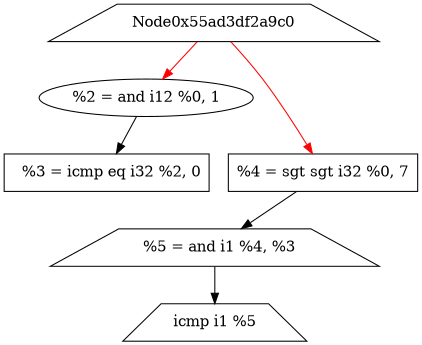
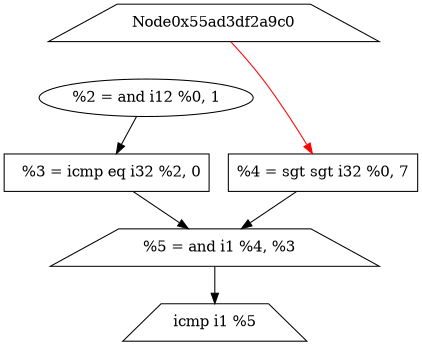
  digraph {
    node [shape=trapezium]
    n1 [label="%2 = and i12 %0, 1" shape=ellipse]
    n2 [label="  %3 = icmp eq i32 %2, 0" shape=box]
    n3 [label="  %5 = and i1 %4, %3"]
    n4 [label="icmp i1 %5"]
    n5 [label="%4 = sgt sgt i32 %0, 7" shape=box]
    Node0x55ad3df2a9c0
    n1 -> n2
+   n2 -> n3
    n3 -> n4
    n5 -> n3
-   Node0x55ad3df2a9c0 -> n1 [color=red]
    Node0x55ad3df2a9c0 -> n5 [color=red]
  }
